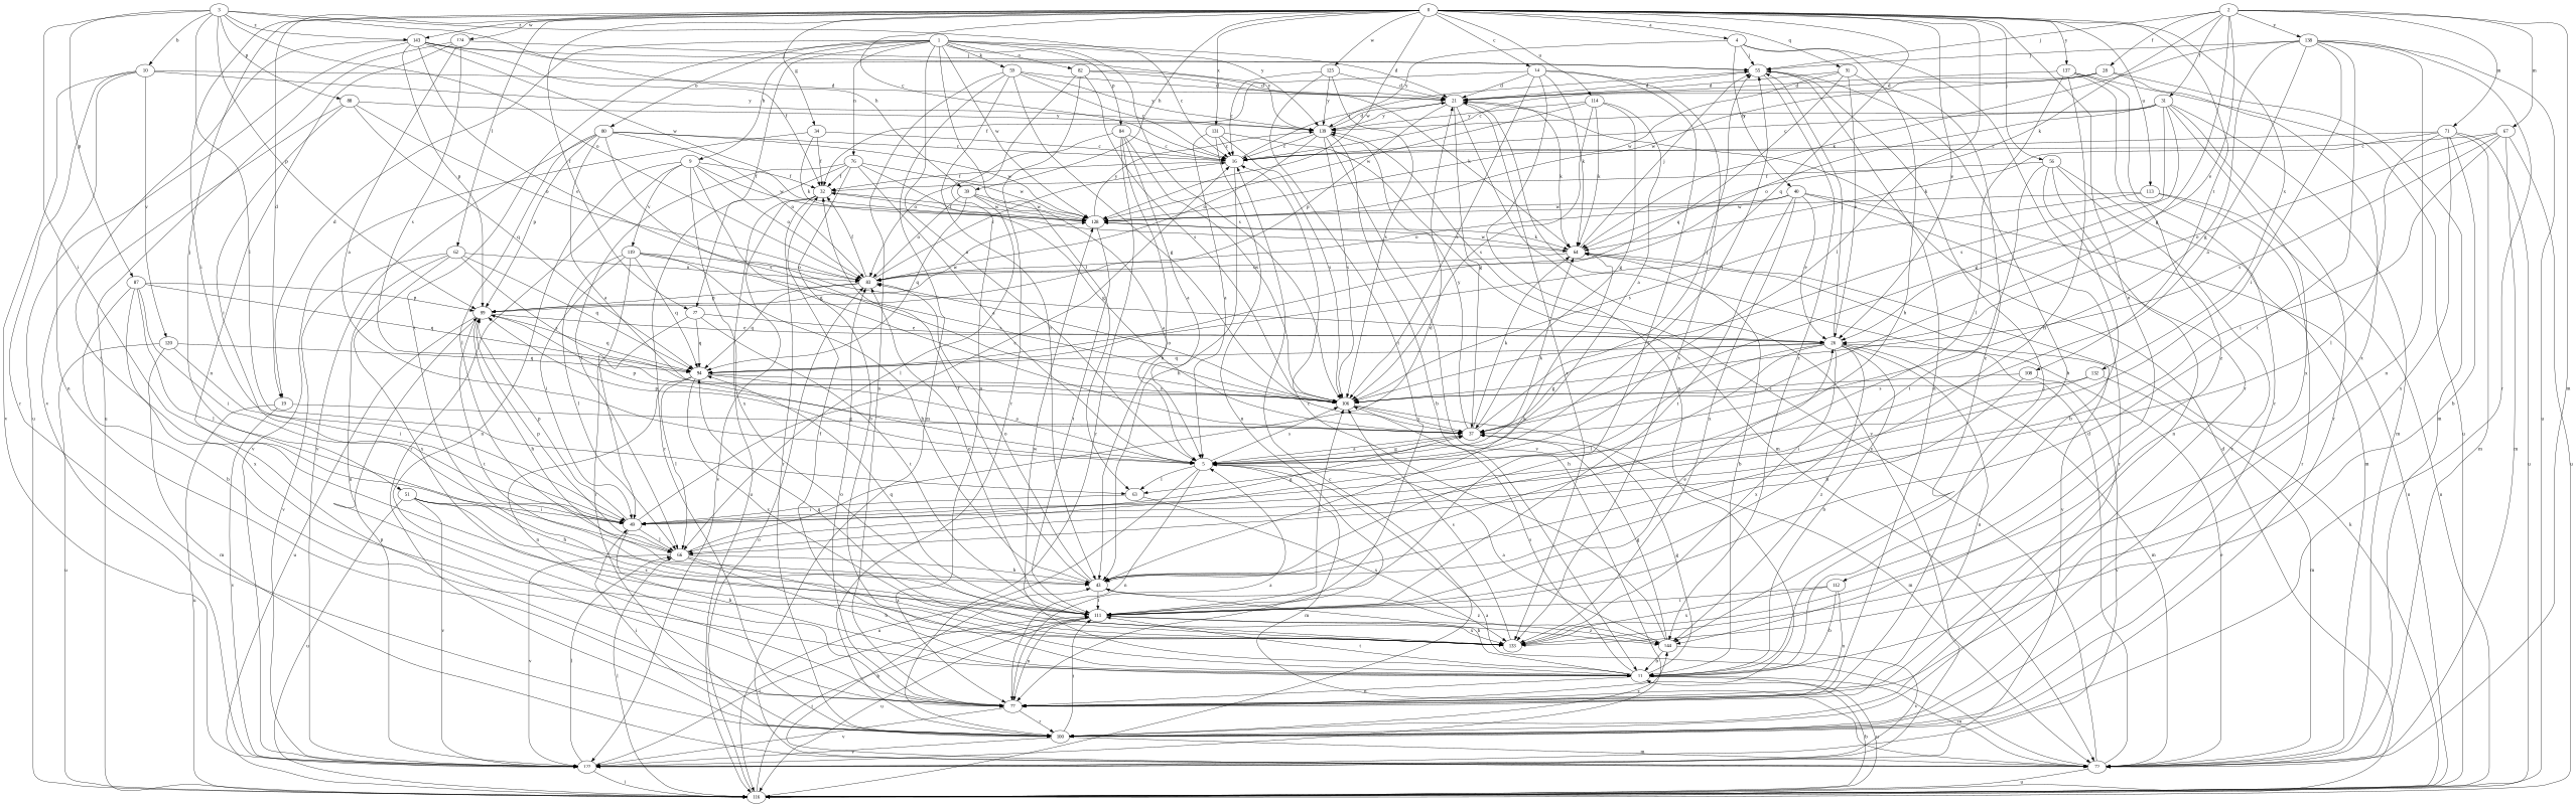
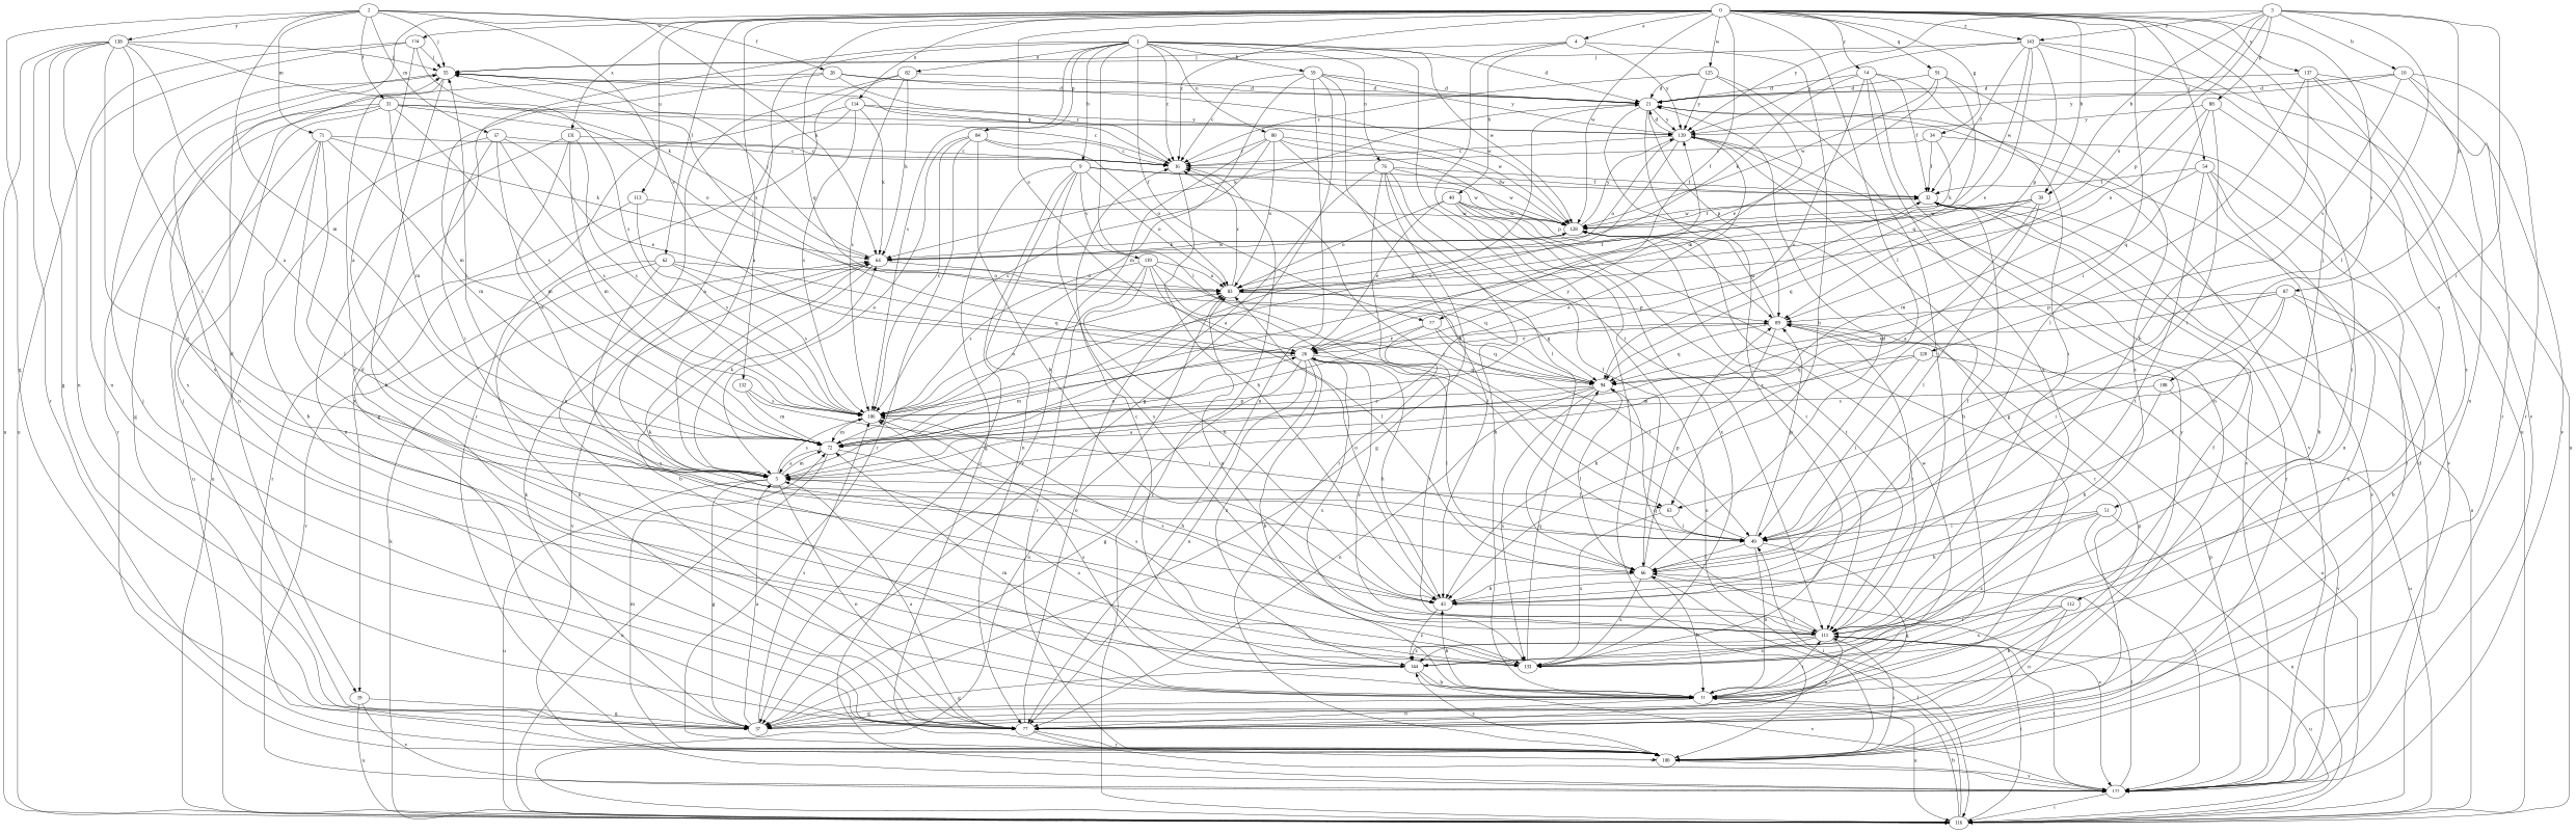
  strict digraph {
    fontname="Liberation Serif"
    node [fontname="Liberation Serif"]
    edge [fontname="Liberation Serif"]
    0
    4
    14
    16
    19
    26
    27
    34
    39
    49
    51
-   54 [label=56]
+   54
    62
    63
    91
    94
    108
    112
    113
    114
    124
    125
    128
    131
    132
    137
    143
    55
    139
    40
    43
    100
    21
    106
    111
    n36 [label=64]
    77
    32
    133
    37
    116
    122
    72
    11
    66
    144
    5
    83
    89
    1
    9
    59
    76
    80
    82
    84
    119
    2
    28
    31
    67
    71
    138
    3
    10
    87
    88
    120
    0 -> 4 [label=a]
    0 -> 14 [label=c]
    0 -> 16 [label=c]
    0 -> 19 [label=d]
    0 -> 26 [label=e]
    0 -> 27 [label=f]
    0 -> 34 [label=g]
    0 -> 39 [label=h]
    0 -> 49 [label=i]
    0 -> 51 [label=j]
    0 -> 54 [label=j]
    0 -> 62 [label=l]
    0 -> 63 [label=l]
    0 -> 91 [label=q]
    0 -> 94 [label=q]
    0 -> 108 [label=t]
    0 -> 112 [label=u]
    0 -> 113 [label=u]
    0 -> 114 [label=u]
    0 -> 124 [label=w]
    0 -> 125 [label=w]
    0 -> 128 [label=w]
    0 -> 131 [label=x]
    0 -> 132 [label=x]
    0 -> 137 [label=y]
    0 -> 143 [label=z]
    4 -> 55 [label=j]
    4 -> 139 [label=y]
    4 -> 40 [label=h]
    4 -> 43 [label=h]
    4 -> 100 [label=r]
    14 -> 21 [label=d]
    14 -> 106 [label=s]
    14 -> 111 [label=t]
    14 -> n36 [label=k]
    14 -> 77 [label=n]
    14 -> 32 [label=f]
    14 -> 133 [label=x]
    16 -> 55 [label=j]
    16 -> 43 [label=h]
    16 -> 32 [label=f]
    19 -> 37 [label=g]
    19 -> 116 [label=u]
    19 -> 122 [label=v]
    26 -> 94 [label=q]
    26 -> 55 [label=j]
    26 -> 43 [label=h]
    26 -> 77 [label=n]
    26 -> 133 [label=x]
    26 -> 37 [label=g]
    26 -> 72 [label=m]
    26 -> 11 [label=b]
    26 -> 66 [label=l]
    26 -> 144 [label=z]
    27 -> 26 [label=e]
    27 -> 49 [label=i]
    27 -> 94 [label=q]
    27 -> 111 [label=t]
    34 -> 16 [label=c]
    34 -> n36 [label=k]
    34 -> 32 [label=f]
    34 -> 122 [label=v]
    39 -> 94 [label=q]
    39 -> 128 [label=w]
    39 -> 66 [label=l]
    39 -> 5 [label=a]
    39 -> 83 [label=o]
    49 -> 16 [label=c]
    49 -> 37 [label=g]
    49 -> 11 [label=b]
    49 -> 66 [label=l]
    49 -> 89 [label=p]
    51 -> 49 [label=i]
    51 -> 43 [label=h]
    51 -> 116 [label=u]
    51 -> 122 [label=v]
    51 -> 144 [label=z]
    54 -> 100 [label=r]
    54 -> 111 [label=t]
    54 -> 77 [label=n]
    54 -> 32 [label=f]
    54 -> 72 [label=m]
    54 -> 11 [label=b]
    62 -> 94 [label=q]
    62 -> 106 [label=s]
    62 -> 77 [label=n]
    62 -> 133 [label=x]
    62 -> 122 [label=v]
    62 -> 83 [label=o]
    63 -> 49 [label=i]
    63 -> 133 [label=x]
    91 -> 26 [label=e]
    91 -> 94 [label=q]
    91 -> 128 [label=w]
    91 -> 21 [label=d]
    91 -> 144 [label=z]
    94 -> 106 [label=s]
    94 -> 77 [label=n]
    94 -> 133 [label=x]
    94 -> 66 [label=l]
    94 -> 5 [label=a]
    108 -> 43 [label=h]
    108 -> 106 [label=s]
    108 -> 122 [label=v]
    112 -> 111 [label=t]
    112 -> 77 [label=n]
    112 -> 133 [label=x]
    112 -> 11 [label=b]
    113 -> 128 [label=w]
    113 -> 100 [label=r]
    113 -> 106 [label=s]
-   113 -> 116 [label=u]
    114 -> 128 [label=w]
    114 -> 139 [label=y]
    114 -> 106 [label=s]
    114 -> n36 [label=k]
    114 -> 37 [label=g]
    114 -> 5 [label=a]
    124 -> 55 [label=j]
    124 -> 106 [label=s]
    124 -> 77 [label=n]
    124 -> 116 [label=u]
    124 -> 5 [label=a]
    125 -> 16 [label=c]
    125 -> 139 [label=y]
    125 -> 21 [label=d]
    125 -> 106 [label=s]
    125 -> 111 [label=t]
    128 -> 139 [label=y]
    128 -> 111 [label=t]
    128 -> n36 [label=k]
    128 -> 32 [label=f]
    131 -> 16 [label=c]
    131 -> 106 [label=s]
    131 -> 77 [label=n]
    131 -> 72 [label=m]
    131 -> 5 [label=a]
    132 -> 49 [label=i]
    132 -> 106 [label=s]
    132 -> 72 [label=m]
    137 -> 43 [label=h]
    137 -> 100 [label=r]
    137 -> 21 [label=d]
    137 -> 116 [label=u]
    137 -> 66 [label=l]
    137 -> 144 [label=z]
    143 -> 26 [label=e]
    143 -> 128 [label=w]
    143 -> 55 [label=j]
    143 -> 139 [label=y]
    143 -> 32 [label=f]
    143 -> 116 [label=u]
    143 -> 122 [label=v]
    143 -> 89 [label=p]
    55 -> 21 [label=d]
    55 -> 77 [label=n]
    55 -> 11 [label=b]
    55 -> 144 [label=z]
    139 -> 16 [label=c]
    139 -> 21 [label=d]
    139 -> 106 [label=s]
    139 -> 122 [label=v]
    139 -> 11 [label=b]
-   80 -> 5 [label=a]
+   139 -> 5 [label=a]
    139 -> 83 [label=o]
    40 -> 26 [label=e]
    40 -> 128 [label=w]
    40 -> 100 [label=r]
    40 -> 111 [label=t]
    40 -> 133 [label=x]
    40 -> 116 [label=u]
    40 -> 83 [label=o]
    43 -> 111 [label=t]
    43 -> n36 [label=k]
    43 -> 32 [label=f]
    43 -> 144 [label=z]
    43 -> 83 [label=o]
    100 -> 49 [label=i]
    100 -> 111 [label=t]
    100 -> 122 [label=v]
    100 -> 72 [label=m]
    100 -> 144 [label=z]
    21 -> 139 [label=y]
    21 -> n36 [label=k]
    21 -> 133 [label=x]
    21 -> 37 [label=g]
    21 -> 122 [label=v]
    21 -> 89 [label=p]
    106 -> 72 [label=m]
    106 -> 83 [label=o]
    111 -> 26 [label=e]
    111 -> 94 [label=q]
    111 -> 106 [label=s]
    111 -> 77 [label=n]
    111 -> 133 [label=x]
    111 -> 116 [label=u]
    111 -> 144 [label=z]
    111 -> 83 [label=o]
    n36 -> 128 [label=w]
    n36 -> 55 [label=j]
    n36 -> 122 [label=v]
    n36 -> 11 [label=b]
    n36 -> 83 [label=o]
    77 -> 55 [label=j]
    77 -> 100 [label=r]
    77 -> 122 [label=v]
    77 -> 5 [label=a]
    77 -> 83 [label=o]
    32 -> 128 [label=w]
    32 -> 100 [label=r]
    32 -> 116 [label=u]
    32 -> 122 [label=v]
    133 -> 94 [label=q]
    133 -> 106 [label=s]
    37 -> 55 [label=j]
    37 -> 139 [label=y]
-   106 -> 37 [label=s]
+   37 -> 106 [label=s]
    37 -> n36 [label=k]
    37 -> 5 [label=a]
    37 -> 89 [label=p]
    116 -> 16 [label=c]
    116 -> 21 [label=d]
    116 -> 111 [label=t]
    116 -> n36 [label=k]
    116 -> 11 [label=b]
    116 -> 66 [label=l]
    116 -> 83 [label=o]
    122 -> 111 [label=t]
    122 -> 116 [label=i]
    122 -> 66 [label=l]
    122 -> 89 [label=p]
    72 -> 26 [label=e]
    72 -> 139 [label=y]
    72 -> 43 [label=h]
    72 -> 21 [label=d]
    72 -> 116 [label=u]
    72 -> 5 [label=a]
    11 -> 128 [label=w]
    11 -> 43 [label=h]
    11 -> 106 [label=s]
    11 -> 111 [label=t]
    11 -> 77 [label=n]
    11 -> 32 [label=f]
    11 -> 37 [label=g]
    11 -> 116 [label=u]
    11 -> 72 [label=m]
    66 -> 43 [label=h]
    66 -> 21 [label=d]
    66 -> 133 [label=x]
    66 -> 122 [label=v]
    66 -> 11 [label=b]
    66 -> 89 [label=p]
    144 -> 16 [label=c]
    144 -> 37 [label=g]
    144 -> 122 [label=v]
    144 -> 11 [label=b]
    144 -> 5 [label=a]
    5 -> 63 [label=l]
    5 -> 55 [label=j]
    5 -> 106 [label=s]
    5 -> n36 [label=k]
    5 -> 77 [label=n]
    5 -> 37 [label=g]
    5 -> 116 [label=u]
    5 -> 72 [label=m]
    5 -> 89 [label=p]
    83 -> 16 [label=c]
    83 -> 94 [label=q]
    83 -> 32 [label=f]
    83 -> 89 [label=p]
    89 -> 26 [label=e]
    89 -> 94 [label=q]
    89 -> 128 [label=w]
    89 -> 43 [label=h]
    89 -> 111 [label=t]
    89 -> 116 [label=u]
    1 -> 16 [label=c]
    1 -> 19 [label=d]
    1 -> 27 [label=f]
    1 -> 63 [label=l]
    1 -> 128 [label=w]
    1 -> 21 [label=d]
    1 -> 106 [label=s]
    1 -> 111 [label=t]
    1 -> 5 [label=a]
    1 -> 9 [label=b]
    1 -> 59 [label=k]
    1 -> 76 [label=n]
    1 -> 80 [label=o]
    1 -> 82 [label=o]
    1 -> 84 [label=p]
    9 -> 128 [label=w]
    9 -> 100 [label=r]
    9 -> 77 [label=n]
    9 -> 32 [label=f]
    9 -> 133 [label=x]
    9 -> 37 [label=g]
    9 -> 83 [label=o]
    9 -> 119 [label=v]
    59 -> 16 [label=c]
    59 -> 139 [label=y]
    59 -> 43 [label=h]
    59 -> 21 [label=d]
    59 -> 77 [label=n]
    59 -> 37 [label=g]
    59 -> 72 [label=m]
    76 -> 128 [label=w]
    76 -> 100 [label=r]
    76 -> 32 [label=f]
    76 -> 37 [label=g]
    76 -> 11 [label=b]
    76 -> 66 [label=l]
    76 -> 5 [label=a]
    80 -> 16 [label=c]
    80 -> 128 [label=w]
    80 -> 106 [label=s]
    80 -> 122 [label=v]
    80 -> 66 [label=l]
    80 -> 83 [label=o]
    80 -> 89 [label=p]
    82 -> 100 [label=r]
    82 -> 21 [label=d]
    82 -> 106 [label=s]
    82 -> n36 [label=k]
    82 -> 77 [label=n]
    84 -> 16 [label=c]
    84 -> 43 [label=h]
    84 -> 100 [label=r]
    84 -> 106 [label=s]
    84 -> 5 [label=a]
    84 -> 83 [label=o]
    119 -> 49 [label=i]
    119 -> 94 [label=q]
    119 -> 43 [label=h]
    119 -> 100 [label=r]
    119 -> 106 [label=s]
    119 -> 66 [label=l]
    119 -> 83 [label=o]
    2 -> 26 [label=e]
    2 -> 55 [label=j]
    2 -> n36 [label=k]
    2 -> 37 [label=g]
    2 -> 72 [label=m]
    2 -> 28 [label=f]
    2 -> 31 [label=f]
    2 -> 67 [label=m]
    2 -> 71 [label=m]
    2 -> 138 [label=y]
    28 -> 16 [label=c]
    28 -> 128 [label=w]
    28 -> 21 [label=d]
    28 -> 133 [label=x]
    28 -> 72 [label=m]
    31 -> 16 [label=c]
    31 -> 139 [label=y]
    31 -> 100 [label=r]
    31 -> 106 [label=s]
    31 -> 133 [label=x]
    31 -> 37 [label=g]
    31 -> 72 [label=m]
    31 -> 83 [label=o]
    67 -> 16 [label=c]
    67 -> 26 [label=e]
    67 -> 49 [label=i]
    67 -> 106 [label=s]
    67 -> 116 [label=u]
    67 -> 72 [label=m]
    71 -> 16 [label=c]
    71 -> n36 [label=k]
    71 -> 133 [label=x]
    71 -> 116 [label=u]
    71 -> 72 [label=m]
    71 -> 11 [label=b]
    71 -> 66 [label=l]
    138 -> 49 [label=i]
    138 -> 55 [label=j]
    138 -> 100 [label=r]
    138 -> 111 [label=t]
    138 -> n36 [label=k]
    138 -> 77 [label=n]
    138 -> 37 [label=g]
    138 -> 116 [label=u]
    138 -> 5 [label=a]
    3 -> 39 [label=h]
    3 -> 49 [label=i]
    3 -> 63 [label=l]
    3 -> 143 [label=z]
    3 -> 139 [label=y]
    3 -> 83 [label=o]
    3 -> 89 [label=p]
    3 -> 10 [label=b]
    3 -> 87 [label=p]
    3 -> 88 [label=p]
    10 -> 139 [label=y]
    10 -> 100 [label=r]
    10 -> 21 [label=d]
    10 -> 77 [label=n]
    10 -> 122 [label=v]
    10 -> 120 [label=v]
    87 -> 49 [label=i]
    87 -> 94 [label=q]
    87 -> 133 [label=x]
    87 -> 11 [label=b]
    87 -> 66 [label=l]
    87 -> 89 [label=p]
    88 -> 49 [label=i]
    88 -> 94 [label=q]
    88 -> 139 [label=y]
    88 -> 111 [label=t]
    88 -> 83 [label=o]
    120 -> 49 [label=i]
    120 -> 94 [label=q]
    120 -> 116 [label=u]
    120 -> 72 [label=m]
  }
